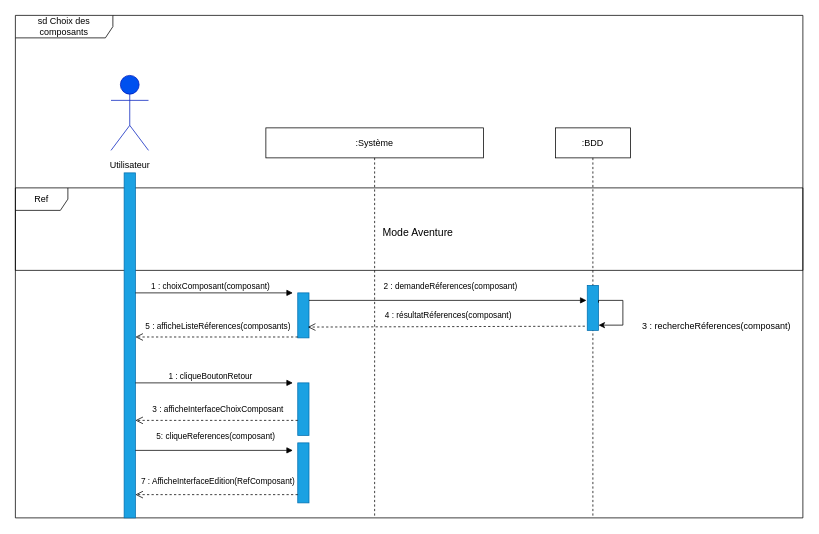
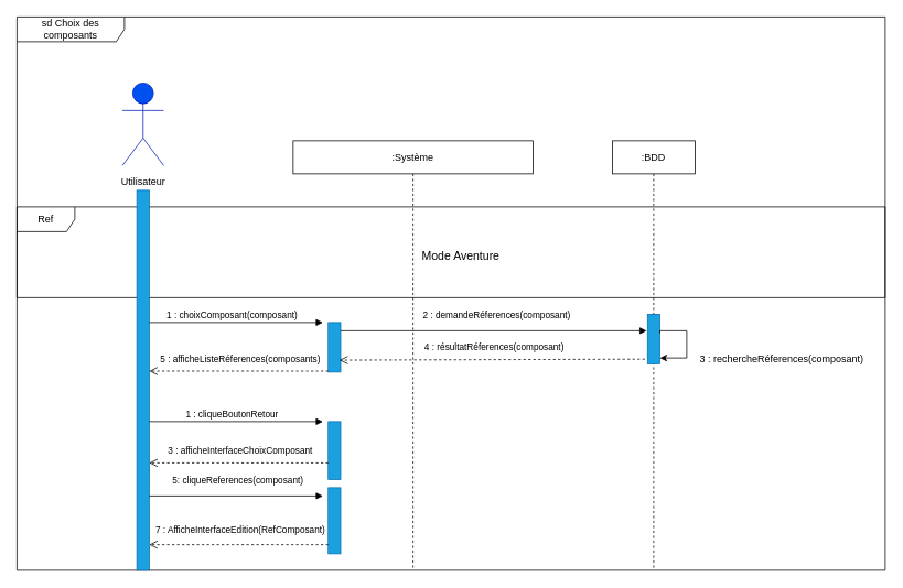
  <mxCell id="0" />
  <mxCell id="1" parent="0" />
  <mxCell id="2" value="Ref " style="shape=umlFrame;whiteSpace=wrap;html=1;width=70;height=30;" vertex="1" parent="1"><mxGeometry x="20" y="250" width="1050" height="110" as="geometry" /></mxCell>
  <mxCell id="3" value="sd Choix des composants" style="shape=umlFrame;whiteSpace=wrap;html=1;width=130;height=30;" parent="1" vertex="1"><mxGeometry x="20" y="20" width="1050" height="670" as="geometry" /></mxCell>
  <mxCell id="4" value="" style="rounded=0;whiteSpace=wrap;html=1;fillColor=#1ba1e2;fontColor=#ffffff;strokeColor=#006EAF;" parent="1" vertex="1"><mxGeometry x="165" y="230" width="15" height="460" as="geometry" /></mxCell>
  <mxCell id="5" value="&lt;b&gt;Utilisateur&lt;/b&gt;" style="shape=umlActor;verticalLabelPosition=bottom;verticalAlign=top;html=1;fillColor=#0050ef;fontColor=#ffffff;strokeColor=#001DBC;" parent="1" vertex="1"><mxGeometry x="147.5" y="100" width="50" height="100" as="geometry" /></mxCell>
  <mxCell id="6" value=":Système" style="shape=umlLifeline;perimeter=lifelinePerimeter;whiteSpace=wrap;html=1;container=1;collapsible=0;recursiveResize=0;outlineConnect=0;" parent="1" vertex="1"><mxGeometry x="354" y="170" width="290" height="520" as="geometry" /></mxCell>
  <mxCell id="7" value="" style="rounded=0;whiteSpace=wrap;html=1;fillColor=#1ba1e2;fontColor=#ffffff;strokeColor=#006EAF;" parent="6" vertex="1"><mxGeometry x="42.5" y="220" width="15" height="60" as="geometry" /></mxCell>
  <mxCell id="8" value="" style="rounded=0;whiteSpace=wrap;html=1;fillColor=#1ba1e2;fontColor=#ffffff;strokeColor=#006EAF;" vertex="1" parent="6"><mxGeometry x="42.5" y="340" width="15" height="70" as="geometry" /></mxCell>
  <mxCell id="9" value="" style="rounded=0;whiteSpace=wrap;html=1;fillColor=#1ba1e2;fontColor=#ffffff;strokeColor=#006EAF;" vertex="1" parent="6"><mxGeometry x="42.5" y="420" width="15" height="80" as="geometry" /></mxCell>
  <mxCell id="10" value="&lt;font style=&quot;font-size: 14px;&quot;&gt;Mode Aventure&lt;/font&gt;" style="text;html=1;strokeColor=none;fillColor=none;align=center;verticalAlign=middle;whiteSpace=wrap;overflow=hidden;" vertex="1" parent="6"><mxGeometry x="146" y="120" width="114" height="40" as="geometry" /></mxCell>
  <mxCell id="11" value=":BDD" style="shape=umlLifeline;perimeter=lifelinePerimeter;whiteSpace=wrap;html=1;container=1;collapsible=0;recursiveResize=0;outlineConnect=0;" parent="1" vertex="1"><mxGeometry x="740" y="170" width="100" height="520" as="geometry" /></mxCell>
  <mxCell id="12" value="" style="rounded=0;whiteSpace=wrap;html=1;fillColor=#1ba1e2;fontColor=#ffffff;strokeColor=#006EAF;" parent="11" vertex="1"><mxGeometry x="42.5" y="210" width="15" height="60" as="geometry" /></mxCell>
  <mxCell id="13" value="2 : demandeRéferences(composant)" style="html=1;verticalAlign=bottom;endArrow=block;rounded=0;" parent="1" edge="1"><mxGeometry x="0.016" y="10" width="80" relative="1" as="geometry"><mxPoint x="411.5" y="400" as="sourcePoint" /><mxPoint x="781.5" y="400" as="targetPoint" /><mxPoint as="offset" /></mxGeometry></mxCell>
- <mxCell id="14" value="3 : rechercheRéferences(composant)" style="text;html=1;strokeColor=none;fillColor=none;align=center;verticalAlign=middle;whiteSpace=wrap;rounded=0;" parent="1" vertex="1"><mxGeometry x="850" y="420" width="210" height="30" as="geometry" /></mxCell>
+ <mxCell id="14" value="3 : rechercheRéferences(composant)" style="text;html=1;strokeColor=none;fillColor=none;align=center;verticalAlign=middle;whiteSpace=wrap;rounded=0;" parent="1" vertex="1"><mxGeometry x="840" y="420" width="210" height="30" as="geometry" /></mxCell>
  <mxCell id="15" value="1 : cliqueBoutonRetour" style="html=1;verticalAlign=bottom;endArrow=block;rounded=0;" parent="1" edge="1"><mxGeometry x="-0.048" width="80" relative="1" as="geometry"><mxPoint x="180" y="510" as="sourcePoint" /><mxPoint x="390" y="510" as="targetPoint" /><mxPoint as="offset" /></mxGeometry></mxCell>
  <mxCell id="16" value="5: cliqueReferences(composant)" style="html=1;verticalAlign=bottom;endArrow=block;rounded=0;" parent="1" edge="1"><mxGeometry x="0.016" y="10" width="80" relative="1" as="geometry"><mxPoint x="180" y="600" as="sourcePoint" /><mxPoint x="390" y="600" as="targetPoint" /><mxPoint as="offset" /></mxGeometry></mxCell>
  <mxCell id="17" value="4 : résultatRéferences(composant)" style="html=1;verticalAlign=bottom;endArrow=open;dashed=1;endSize=8;rounded=0;exitX=-0.111;exitY=0.897;exitDx=0;exitDy=0;exitPerimeter=0;entryX=1;entryY=0.25;entryDx=0;entryDy=0;" edge="1" parent="1"><mxGeometry x="-0.016" y="-6" relative="1" as="geometry"><mxPoint x="779.335" y="434.41" as="sourcePoint" /><mxPoint x="410" y="435.59" as="targetPoint" /><mxPoint as="offset" /></mxGeometry></mxCell>
  <mxCell id="18" style="edgeStyle=orthogonalEdgeStyle;rounded=0;orthogonalLoop=1;jettySize=auto;html=1;exitX=1;exitY=0.25;exitDx=0;exitDy=0;entryX=1;entryY=0.75;entryDx=0;entryDy=0;" edge="1" parent="1"><mxGeometry relative="1" as="geometry"><Array as="points"><mxPoint x="798.03" y="400.04" /><mxPoint x="830.03" y="400.04" /><mxPoint x="830.03" y="433.04" /></Array><mxPoint x="797.53" y="403.04" as="sourcePoint" /><mxPoint x="797.53" y="433.04" as="targetPoint" /></mxGeometry></mxCell>
  <mxCell id="19" value="7 : AfficheInterfaceEdition(RefComposant)" style="html=1;verticalAlign=bottom;endArrow=open;dashed=1;endSize=8;rounded=0;exitX=0;exitY=0.75;exitDx=0;exitDy=0;" edge="1" parent="1"><mxGeometry x="-0.016" y="-9" relative="1" as="geometry"><mxPoint x="396.5" y="659" as="sourcePoint" /><mxPoint x="180" y="659" as="targetPoint" /><mxPoint as="offset" /><Array as="points"><mxPoint x="280" y="659" /></Array></mxGeometry></mxCell>
  <mxCell id="20" value="Utilisateur" style="text;html=1;strokeColor=none;fillColor=none;align=center;verticalAlign=middle;whiteSpace=wrap;rounded=0;" vertex="1" parent="1"><mxGeometry x="142.5" y="200" width="60" height="40" as="geometry" /></mxCell>
  <mxCell id="21" value="5 : afficheListeRéferences(composants)" style="html=1;verticalAlign=bottom;endArrow=open;dashed=1;endSize=8;rounded=0;exitX=0;exitY=1;exitDx=0;exitDy=0;" edge="1" parent="1"><mxGeometry x="-0.016" y="-6" relative="1" as="geometry"><mxPoint x="396.5" y="448.82" as="sourcePoint" /><mxPoint x="180" y="448.82" as="targetPoint" /><mxPoint as="offset" /><Array as="points"><mxPoint x="250" y="448.82" /></Array></mxGeometry></mxCell>
  <mxCell id="22" value="3 : afficheInterfaceChoixComposant" style="html=1;verticalAlign=bottom;endArrow=open;dashed=1;endSize=8;rounded=0;exitX=0;exitY=0.75;exitDx=0;exitDy=0;" edge="1" parent="1"><mxGeometry x="-0.016" y="-6" relative="1" as="geometry"><mxPoint x="396.5" y="560" as="sourcePoint" /><mxPoint x="180" y="560" as="targetPoint" /><mxPoint as="offset" /></mxGeometry></mxCell>
  <mxCell id="23" value="1 : choixComposant(composant)" style="html=1;verticalAlign=bottom;endArrow=block;rounded=0;" edge="1" parent="1"><mxGeometry x="-0.048" width="80" relative="1" as="geometry"><mxPoint x="180" y="390" as="sourcePoint" /><mxPoint x="390" y="390" as="targetPoint" /><mxPoint as="offset" /></mxGeometry></mxCell>
